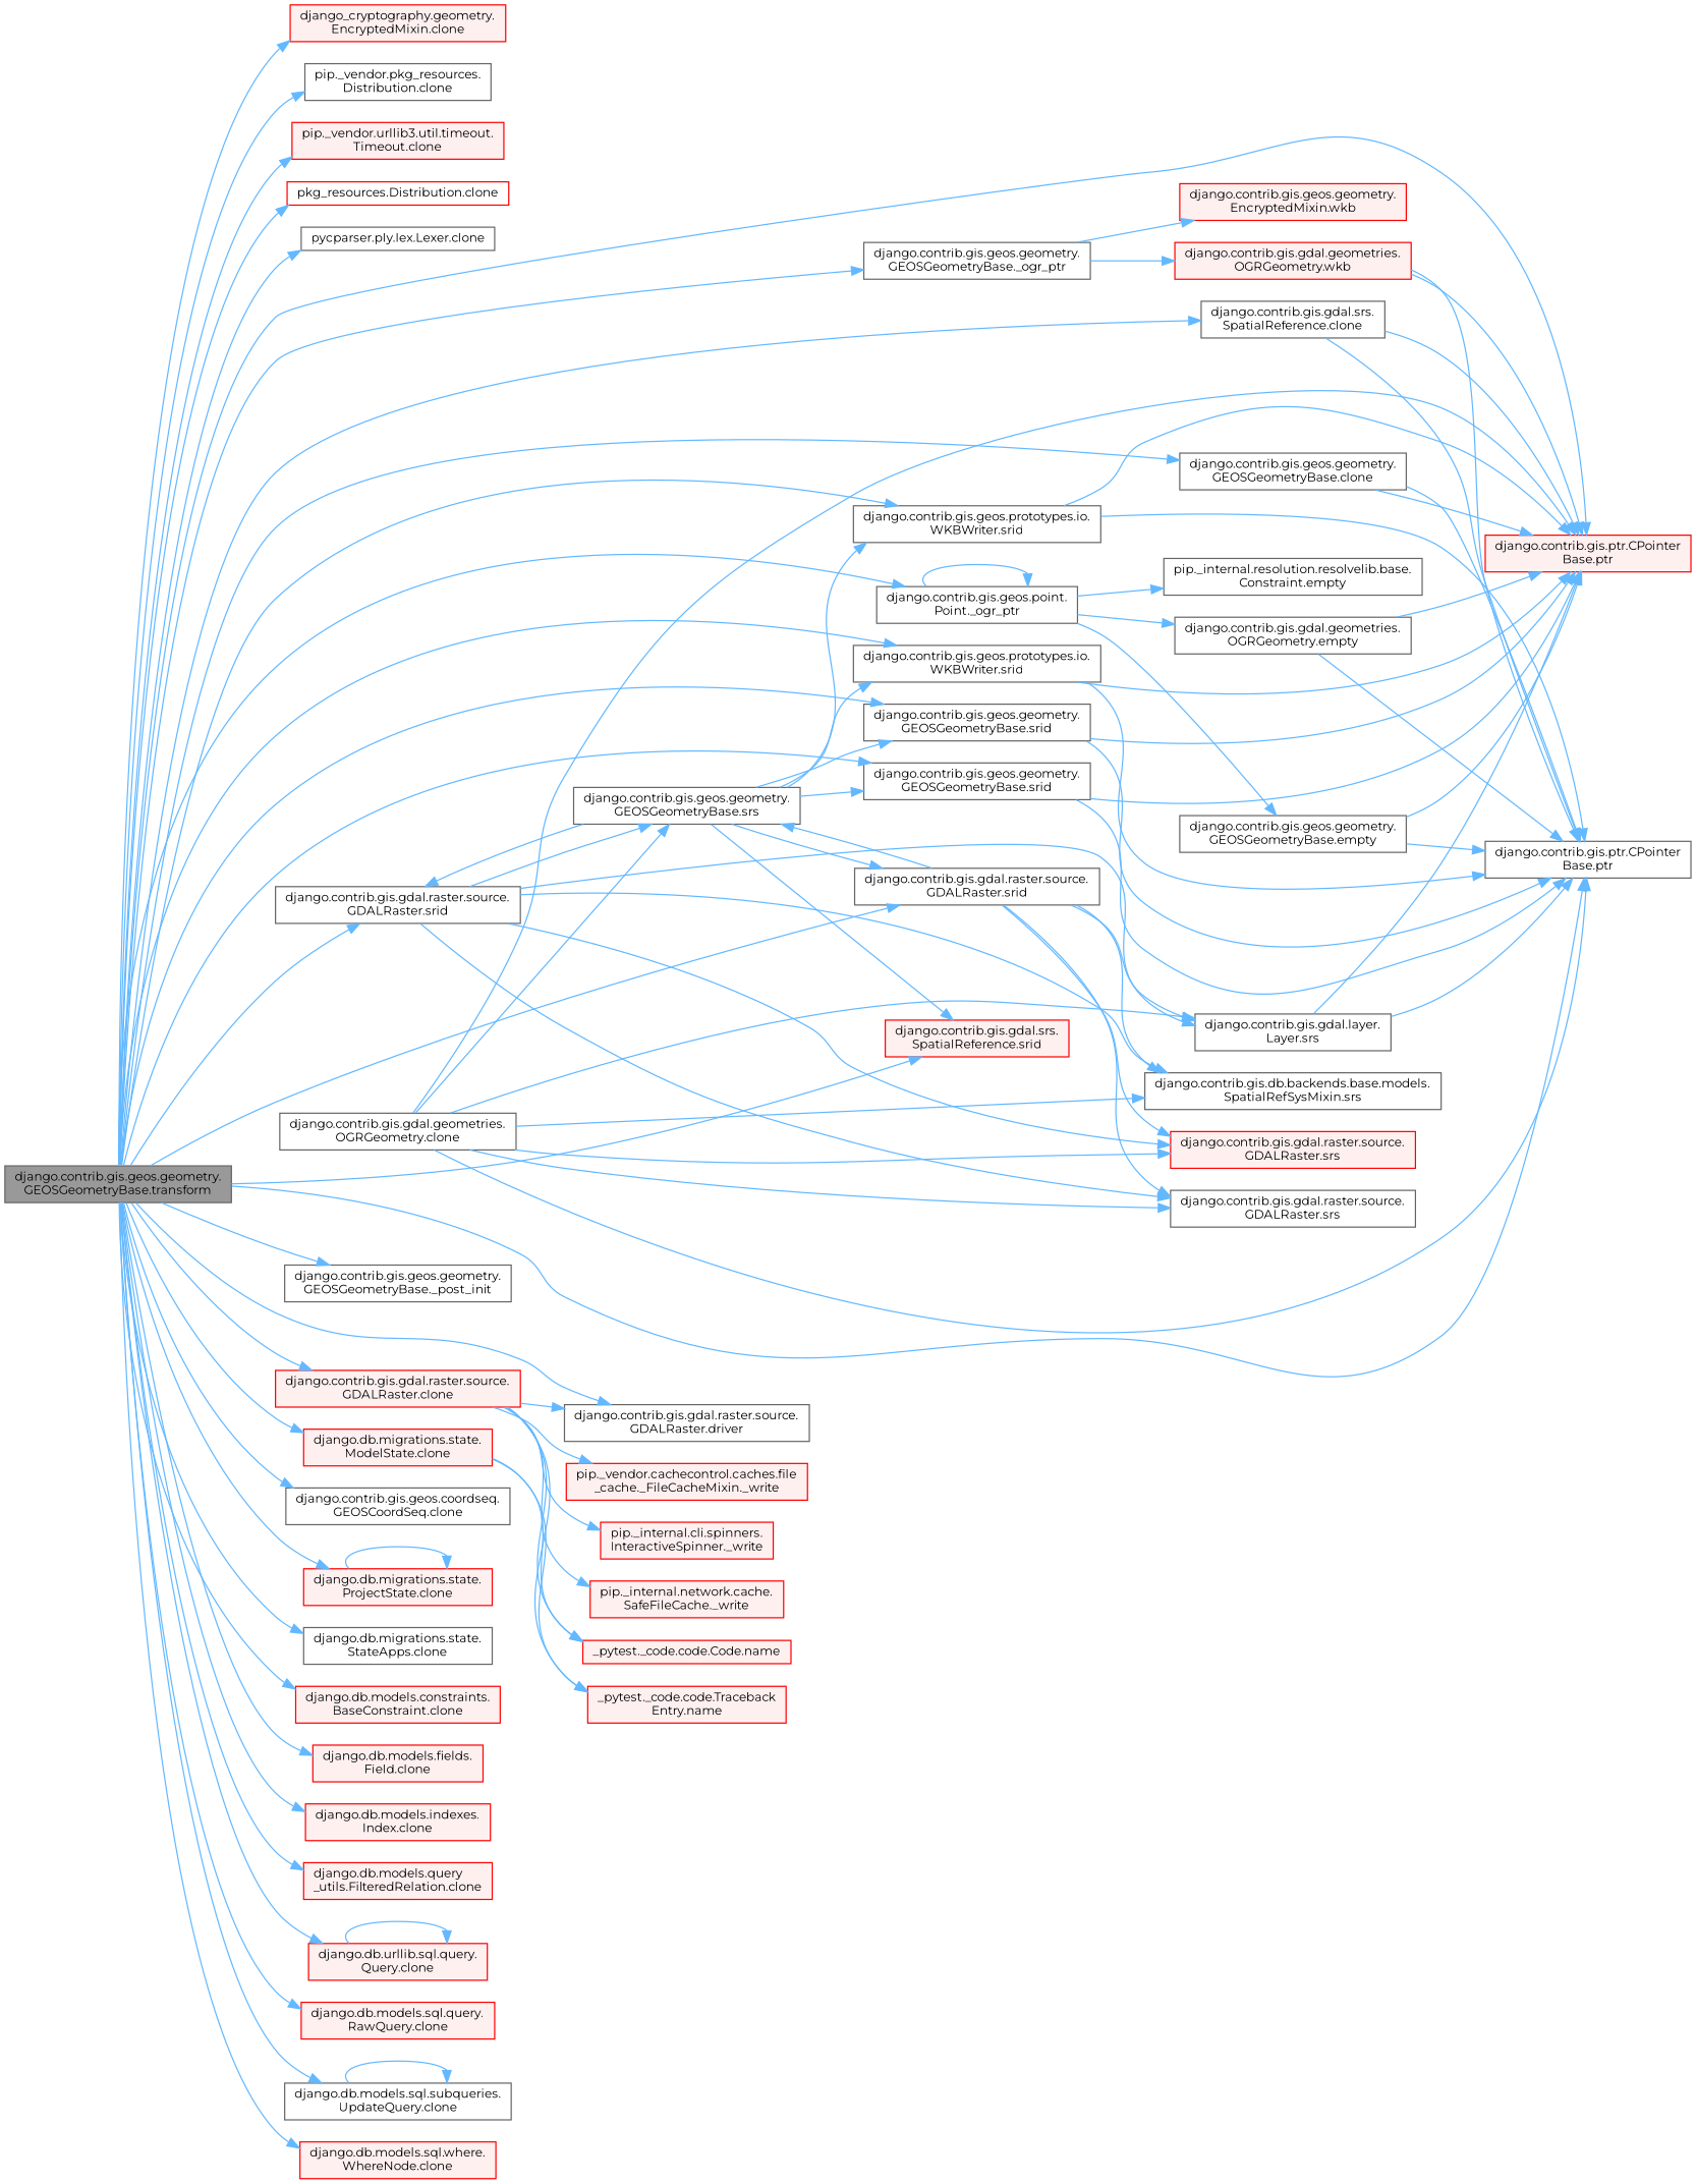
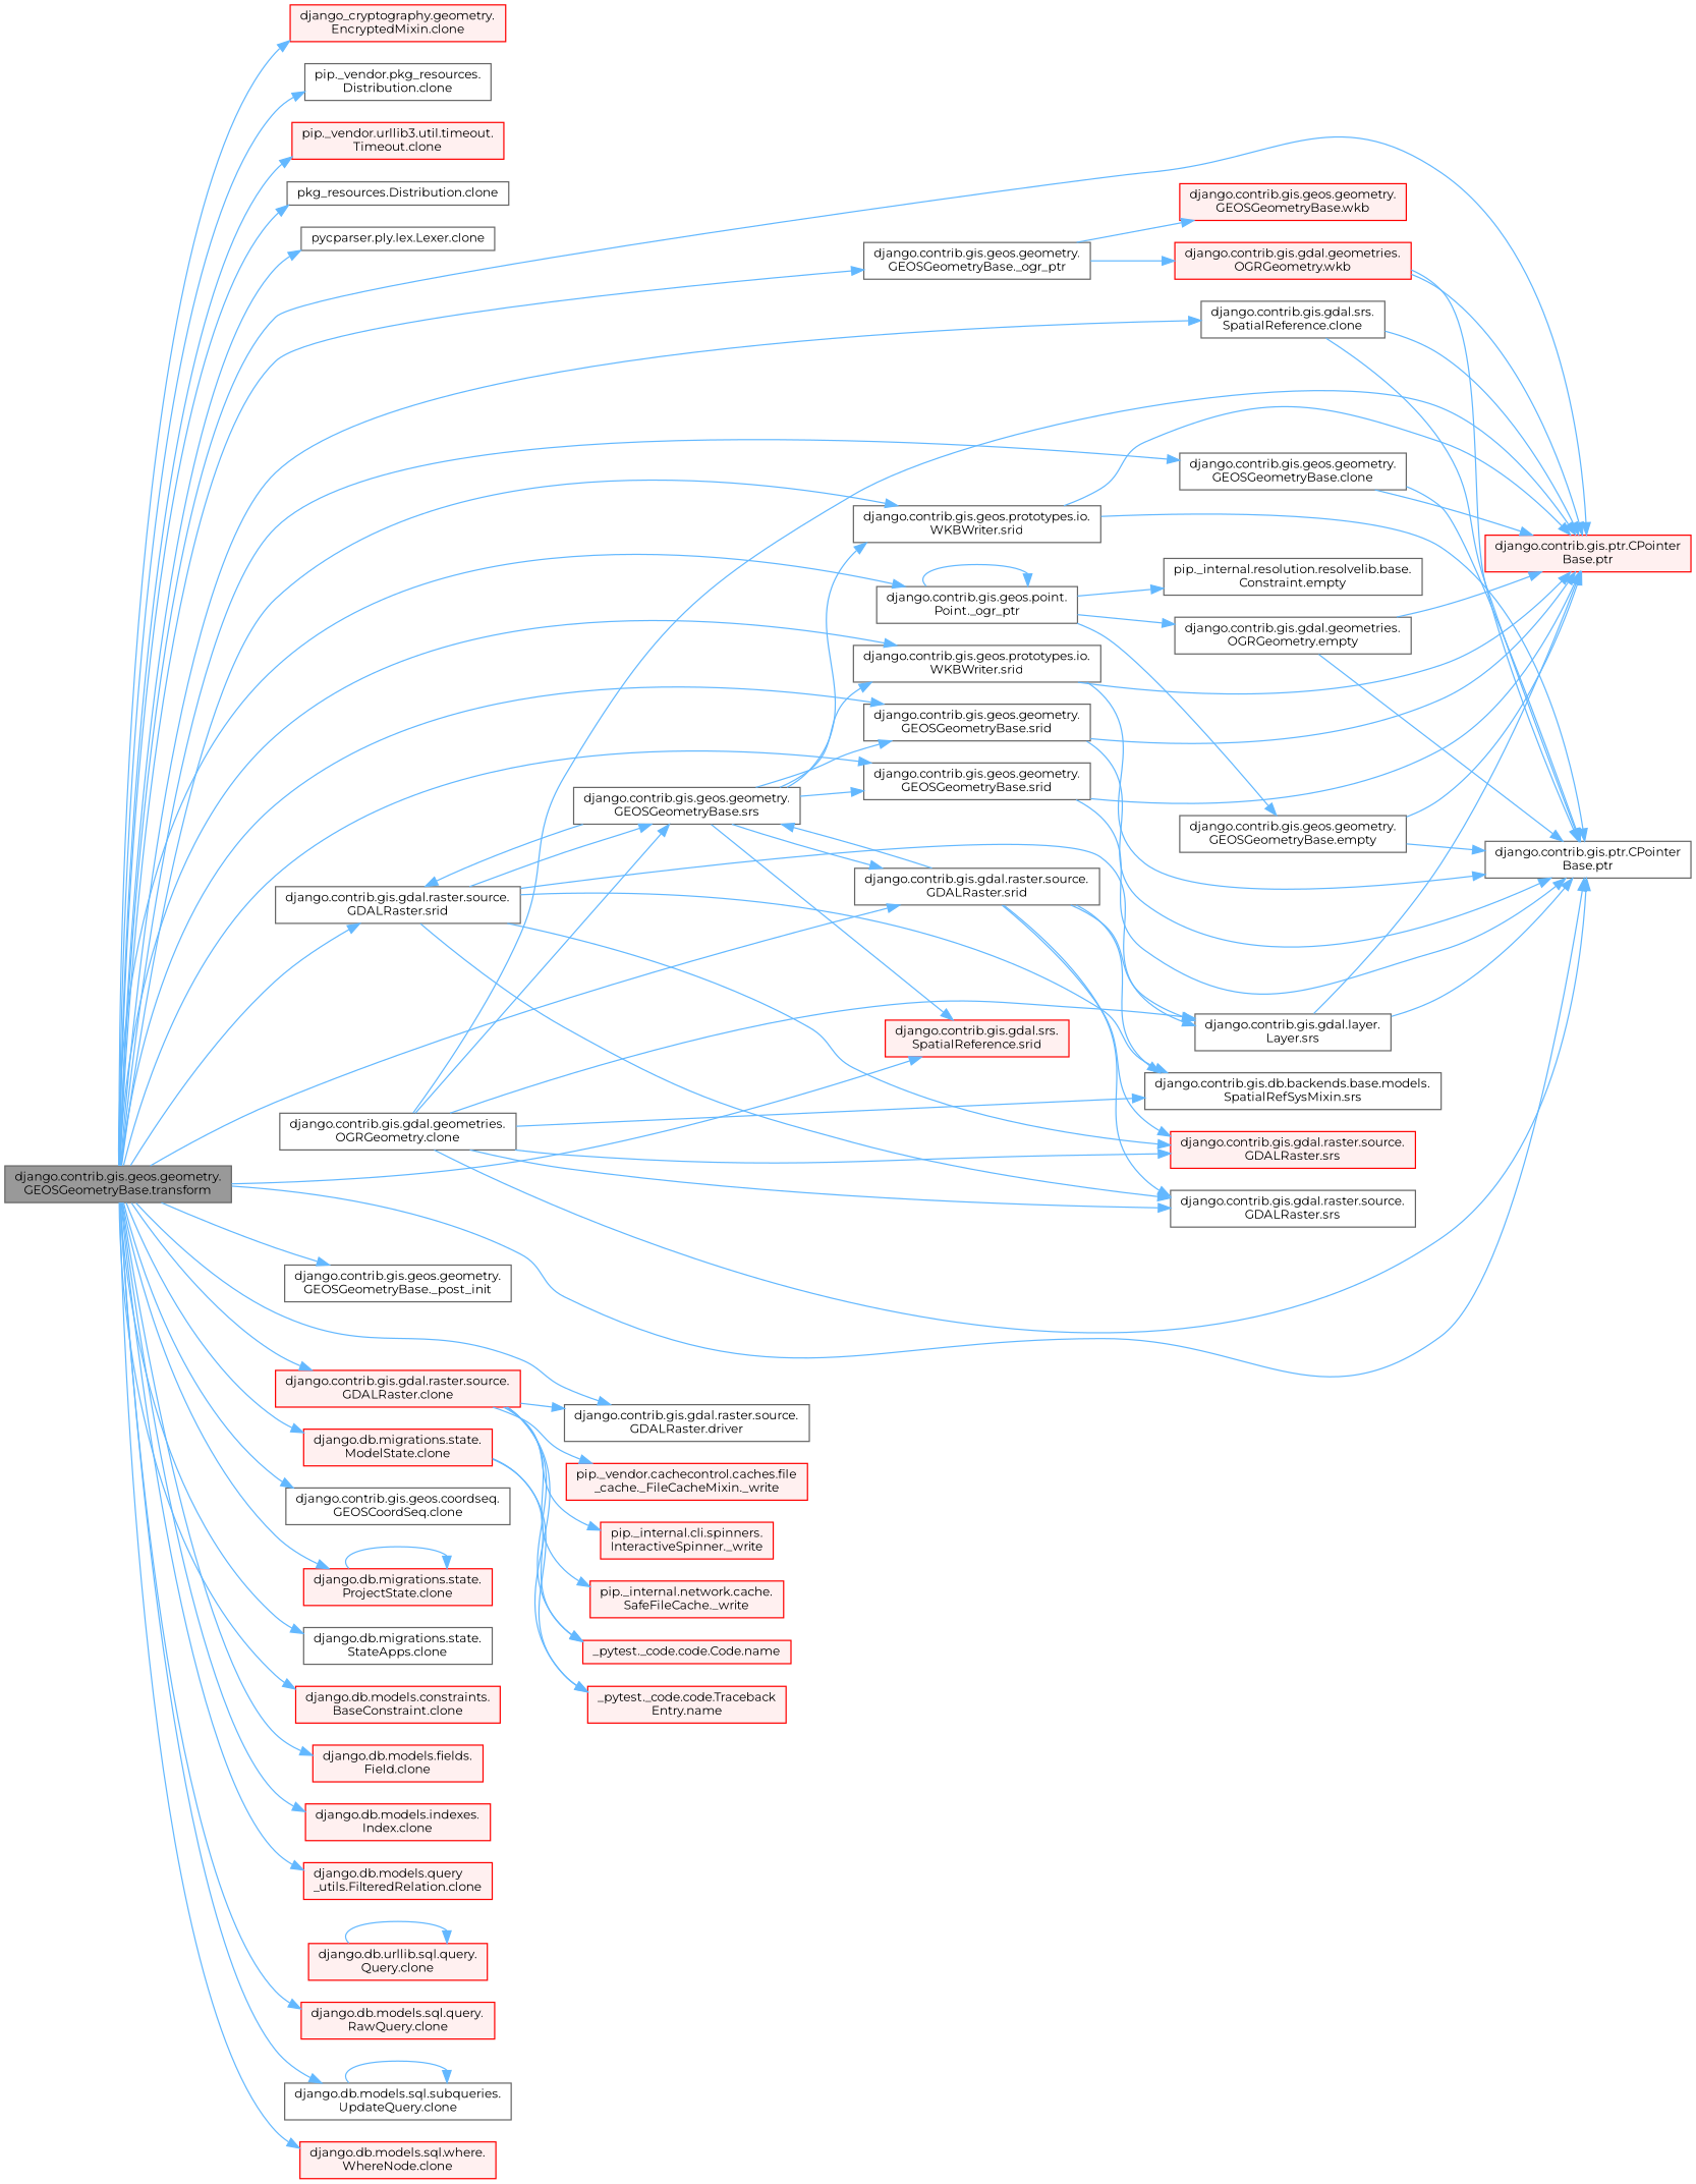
  digraph {
    fontname=Montserrat
    rankdir=LR
    node [color=grey40 fillcolor=white fontname=Montserrat fontsize=10 shape=box style=filled]
    edge [color=steelblue1 fontname=Montserrat fontsize=10 labelfontname=Helvetica labelfontsize=10 style=solid]
    n1 [color=gray40 fillcolor=grey60 fontcolor=black height=0.2 label="django.contrib.gis.geos.geometry.\lGEOSGeometryBase.transform" width=0.4]
    n2 [height=0.2 label="django.contrib.gis.geos.geometry.\lGEOSGeometryBase._ogr_ptr" width=0.4]
    n3 [color=red fillcolor="#FFF0F0" height=0.2 label="django.contrib.gis.ptr.CPointer\lBase.ptr" width=0.4]
    n4 [height=0.2 label="django.contrib.gis.ptr.CPointer\lBase.ptr" width=0.4]
    n5 [height=0.2 label="django.contrib.gis.geos.point.\lPoint._ogr_ptr" width=0.4]
    n6 [height=0.2 label="django.contrib.gis.geos.geometry.\lGEOSGeometryBase._post_init" width=0.4]
    n7 [height=0.2 label="django.contrib.gis.gdal.raster.source.\lGDALRaster.srid" width=0.4]
    n8 [height=0.2 label="django.contrib.gis.gdal.raster.source.\lGDALRaster.srid" width=0.4]
    n9 [color=red fillcolor="#FFF0F0" height=0.2 label="django.contrib.gis.gdal.srs.\lSpatialReference.srid" width=0.4]
    n10 [height=0.2 label="django.contrib.gis.geos.geometry.\lGEOSGeometryBase.srid" width=0.4]
    n11 [height=0.2 label="django.contrib.gis.geos.geometry.\lGEOSGeometryBase.srid" width=0.4]
    n12 [height=0.2 label="django.contrib.gis.geos.prototypes.io.\lWKBWriter.srid" width=0.4]
    n13 [height=0.2 label="django.contrib.gis.geos.prototypes.io.\lWKBWriter.srid" width=0.4]
    n14 [color=red fillcolor="#FFF0F0" height=0.2 label="django.contrib.gis.gdal.raster.source.\lGDALRaster.clone" width=0.4]
    n15 [height=0.2 label="django.contrib.gis.gdal.srs.\lSpatialReference.clone" width=0.4]
    n16 [height=0.2 label="django.contrib.gis.geos.coordseq.\lGEOSCoordSeq.clone" width=0.4]
    n17 [height=0.2 label="django.contrib.gis.geos.geometry.\lGEOSGeometryBase.clone" width=0.4]
    n18 [color=red fillcolor="#FFF0F0" height=0.2 label="django.db.migrations.state.\lModelState.clone" width=0.4]
    n19 [color=red fillcolor="#FFF0F0" height=0.2 label="django.db.migrations.state.\lProjectState.clone" width=0.4]
    n20 [height=0.2 label="django.db.migrations.state.\lStateApps.clone" width=0.4]
    n21 [color=red fillcolor="#FFF0F0" height=0.2 label="django.db.models.constraints.\lBaseConstraint.clone" width=0.4]
    n22 [color=red fillcolor="#FFF0F0" height=0.2 label="django.db.models.fields.\lField.clone" width=0.4]
    n23 [color=red fillcolor="#FFF0F0" height=0.2 label="django.db.models.indexes.\lIndex.clone" width=0.4]
    n24 [color=red fillcolor="#FFF0F0" height=0.2 label="django.db.models.query\l_utils.FilteredRelation.clone" width=0.4]
    n25 [color=red fillcolor="#FFF0F0" height=0.2 label="django.db.urllib.sql.query.\lQuery.clone" width=0.4]
    n26 [color=red fillcolor="#FFF0F0" height=0.2 label="django.db.models.sql.query.\lRawQuery.clone" width=0.4]
    n27 [height=0.2 label="django.db.models.sql.subqueries.\lUpdateQuery.clone" width=0.4]
    n28 [color=red fillcolor="#FFF0F0" height=0.2 label="django.db.models.sql.where.\lWhereNode.clone" width=0.4]
    n29 [color=red fillcolor="#FFF0F0" height=0.2 label="django_cryptography.geometry.\lEncryptedMixin.clone" width=0.4]
    n30 [height=0.2 label="pip._vendor.pkg_resources.\lDistribution.clone" width=0.4]
    n31 [color=red fillcolor="#FFF0F0" height=0.2 label="pip._vendor.urllib3.util.timeout.\lTimeout.clone" width=0.4]
-   n32 [color=red height=0.2 label="pkg_resources.Distribution.clone" width=0.4]
+   n32 [height=0.2 label="pkg_resources.Distribution.clone" width=0.4]
    n33 [height=0.2 label="pycparser.ply.lex.Lexer.clone" width=0.4]
    n34 [height=0.2 label="django.contrib.gis.gdal.raster.source.\lGDALRaster.driver" width=0.4]
    n35 [color=red fillcolor="#FFF0F0" height=0.2 label="django.contrib.gis.gdal.geometries.\lOGRGeometry.wkb" width=0.4]
-   n36 [color=red fillcolor="#FFF0F0" height=0.2 label="django.contrib.gis.geos.geometry.\lEncryptedMixin.wkb" width=0.4]
+   n36 [color=red fillcolor="#FFF0F0" height=0.2 label="django.contrib.gis.geos.geometry.\lGEOSGeometryBase.wkb" width=0.4]
    n37 [height=0.2 label="django.contrib.gis.gdal.geometries.\lOGRGeometry.empty" width=0.4]
    n38 [height=0.2 label="django.contrib.gis.geos.geometry.\lGEOSGeometryBase.empty" width=0.4]
    n39 [height=0.2 label="pip._internal.resolution.resolvelib.base.\lConstraint.empty" width=0.4]
    n40 [height=0.2 label="django.contrib.gis.gdal.geometries.\lOGRGeometry.clone" width=0.4]
    n41 [height=0.2 label="django.contrib.gis.db.backends.base.models.\lSpatialRefSysMixin.srs" width=0.4]
    n42 [height=0.2 label="django.contrib.gis.gdal.layer.\lLayer.srs" width=0.4]
    n43 [height=0.2 label="django.contrib.gis.gdal.raster.source.\lGDALRaster.srs" width=0.4]
    n44 [color=red fillcolor="#FFF0F0" height=0.2 label="django.contrib.gis.gdal.raster.source.\lGDALRaster.srs" width=0.4]
    n45 [height=0.2 label="django.contrib.gis.geos.geometry.\lGEOSGeometryBase.srs" width=0.4]
    n46 [color=red fillcolor="#FFF0F0" height=0.2 label="pip._internal.cli.spinners.\lInteractiveSpinner._write" width=0.4]
    n47 [color=red fillcolor="#FFF0F0" height=0.2 label="pip._internal.network.cache.\lSafeFileCache._write" width=0.4]
    n48 [color=red fillcolor="#FFF0F0" height=0.2 label="pip._vendor.cachecontrol.caches.file\l_cache._FileCacheMixin._write" width=0.4]
    n49 [color=red fillcolor="#FFF0F0" height=0.2 label="_pytest._code.code.Code.name" width=0.4]
    n50 [color=red fillcolor="#FFF0F0" height=0.2 label="_pytest._code.code.Traceback\lEntry.name" width=0.4]
    n1 -> n2
    n1 -> n3
    n1 -> n4
    n1 -> n5
    n1 -> n6
    n1 -> n7
    n1 -> n8
    n1 -> n9
    n1 -> n10
    n1 -> n11
    n1 -> n12
    n1 -> n13
    n1 -> n14
    n1 -> n15
    n1 -> n16
    n1 -> n17
    n1 -> n18
    n1 -> n19
    n1 -> n20
    n1 -> n21
    n1 -> n22
    n1 -> n23
    n1 -> n24
-   n1 -> n25
    n1 -> n26
    n1 -> n27
    n1 -> n28
    n1 -> n29
    n1 -> n30
    n1 -> n31
    n1 -> n32
    n1 -> n33
    n1 -> n34
    n2 -> n35
    n2 -> n36
    n5 -> n5
    n5 -> n37
    n5 -> n38
    n5 -> n39
    n7 -> n41
    n7 -> n42
    n7 -> n43
    n7 -> n44
    n7 -> n45
    n8 -> n41
    n8 -> n42
    n8 -> n43
    n8 -> n44
    n8 -> n45
    n10 -> n3
    n10 -> n4
    n11 -> n3
    n11 -> n4
    n12 -> n3
    n12 -> n4
    n13 -> n3
    n13 -> n4
    n14 -> n34
    n14 -> n46
    n14 -> n47
    n14 -> n48
    n14 -> n49
    n14 -> n50
    n15 -> n3
    n15 -> n4
    n17 -> n3
    n17 -> n4
    n18 -> n49
    n18 -> n50
    n19 -> n19
    n25 -> n25
    n27 -> n27
    n35 -> n3
    n35 -> n4
    n37 -> n3
    n37 -> n4
    n38 -> n3
    n38 -> n4
    n40 -> n3
    n40 -> n4
    n40 -> n41
    n40 -> n42
    n40 -> n43
    n40 -> n44
    n40 -> n45
    n42 -> n3
    n42 -> n4
    n45 -> n7
    n45 -> n8
    n45 -> n9
    n45 -> n10
    n45 -> n11
    n45 -> n12
    n45 -> n13
  }
